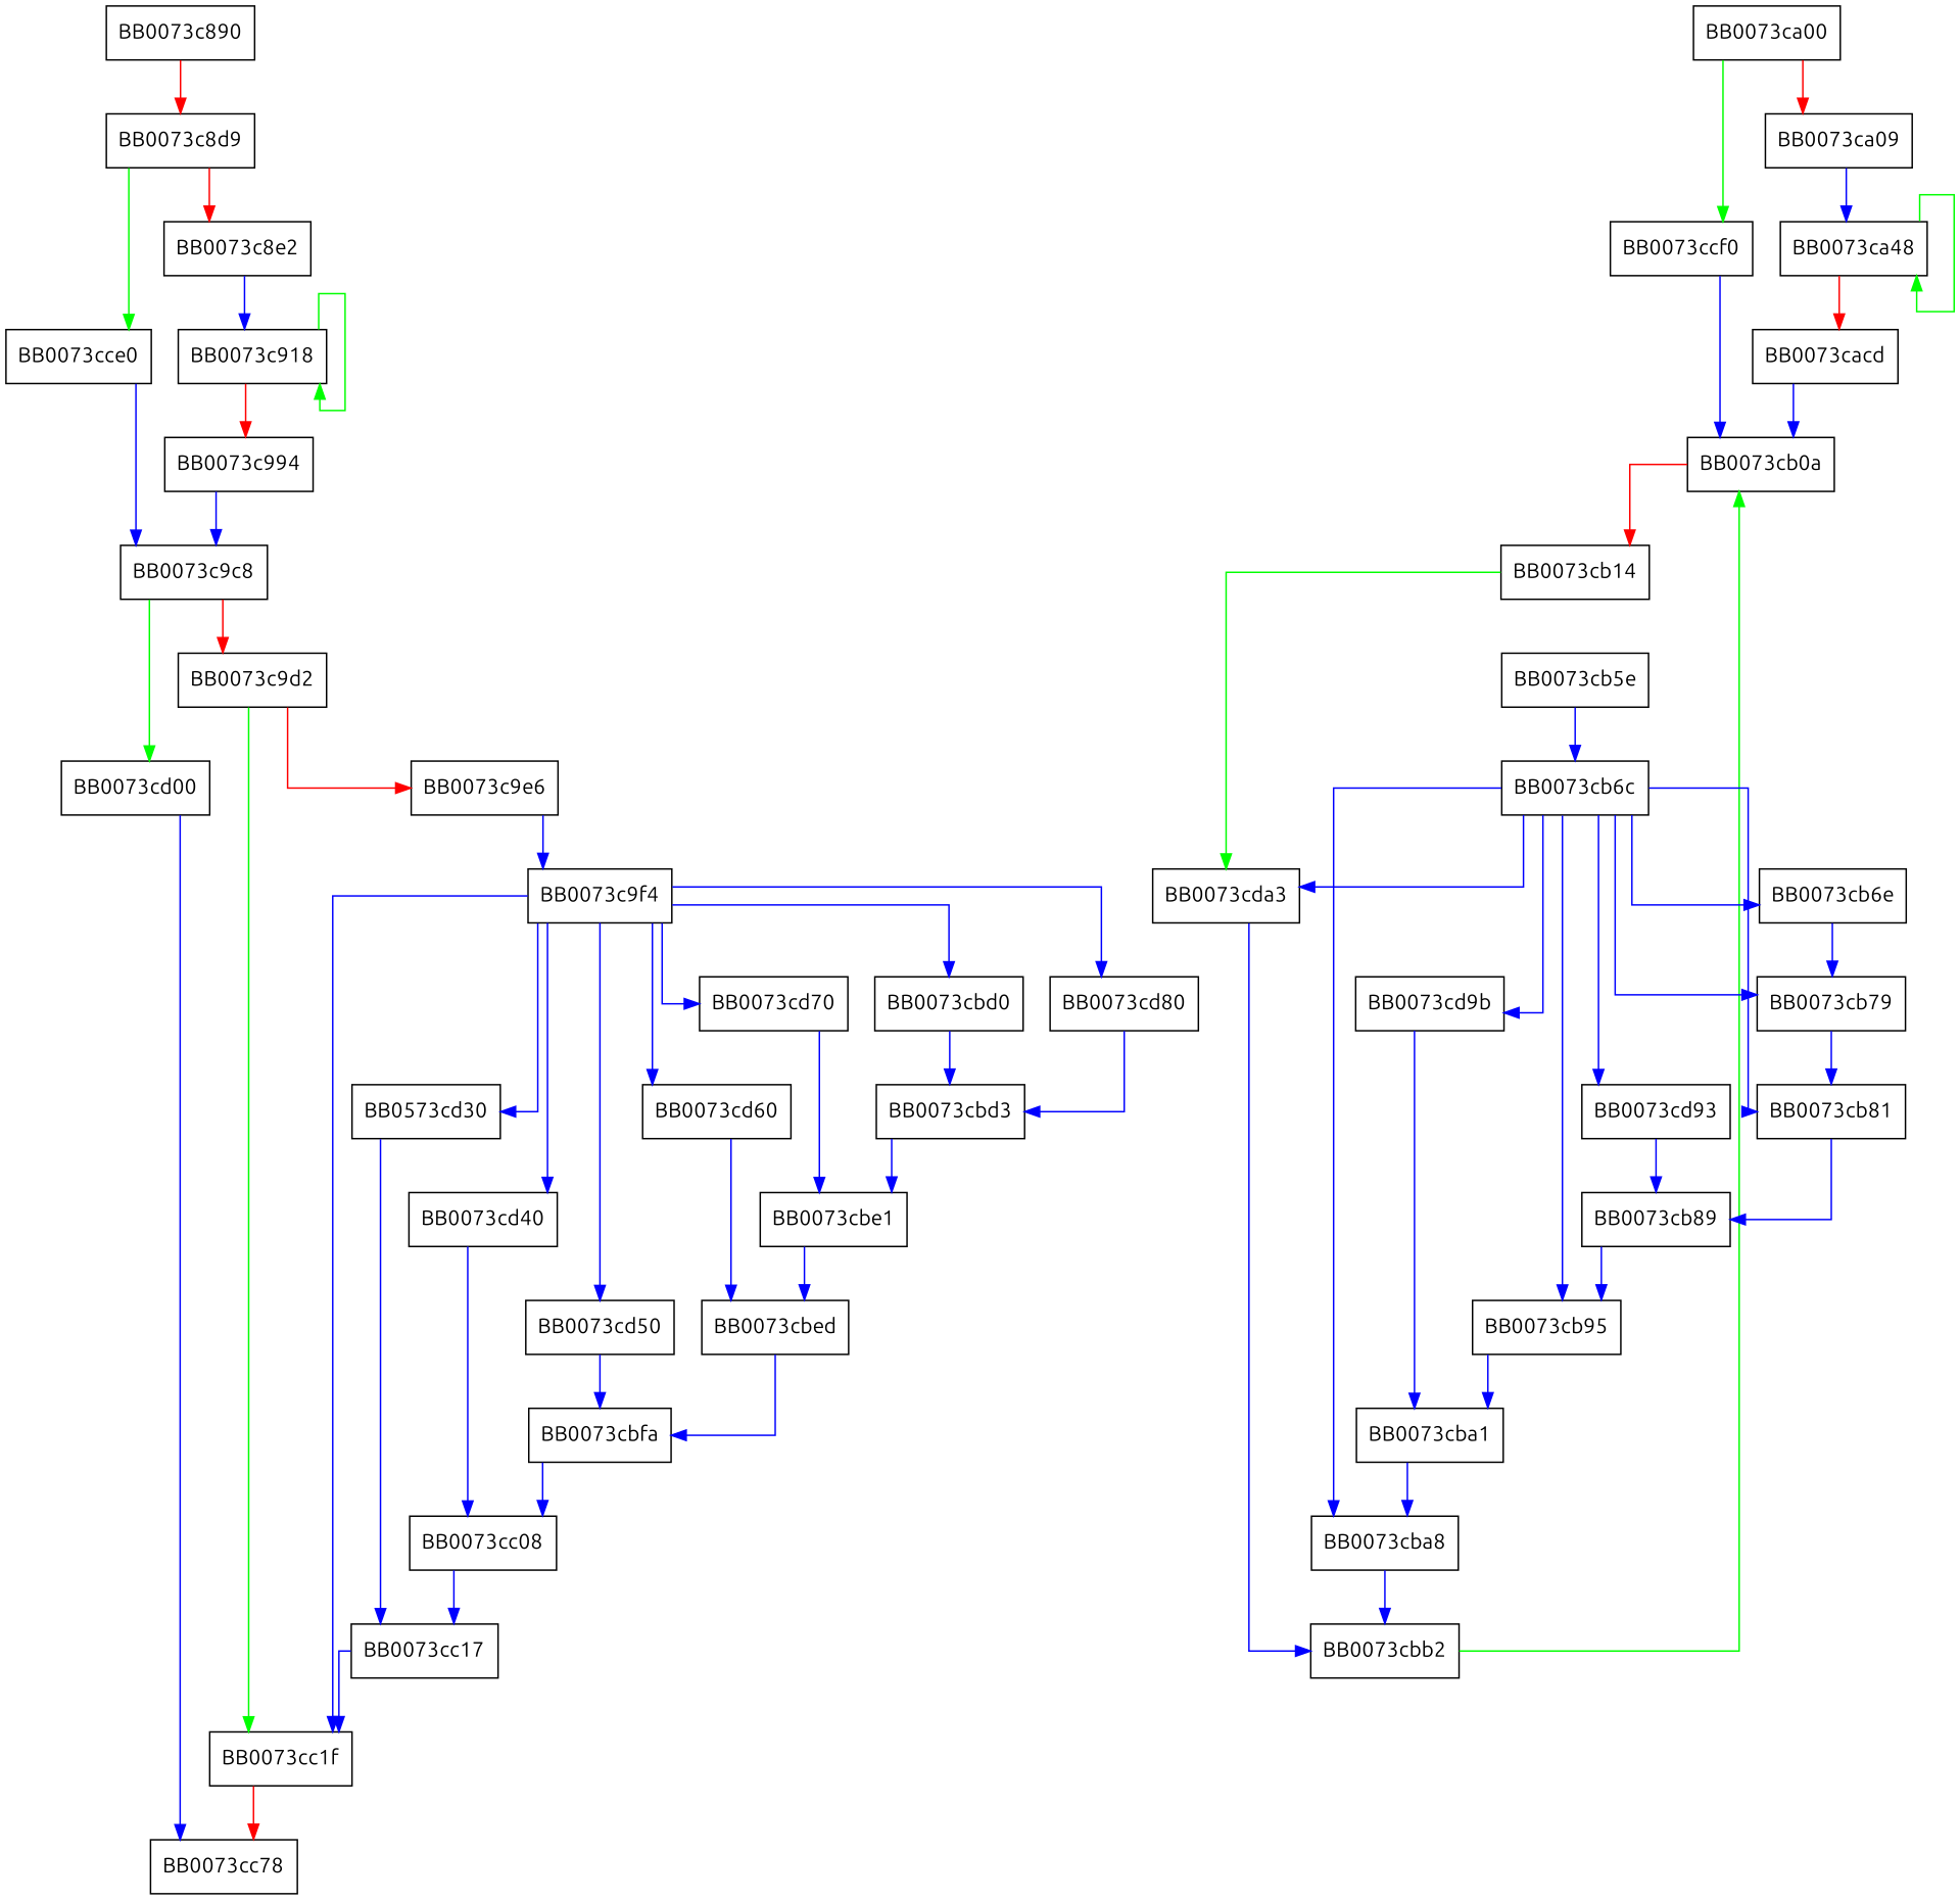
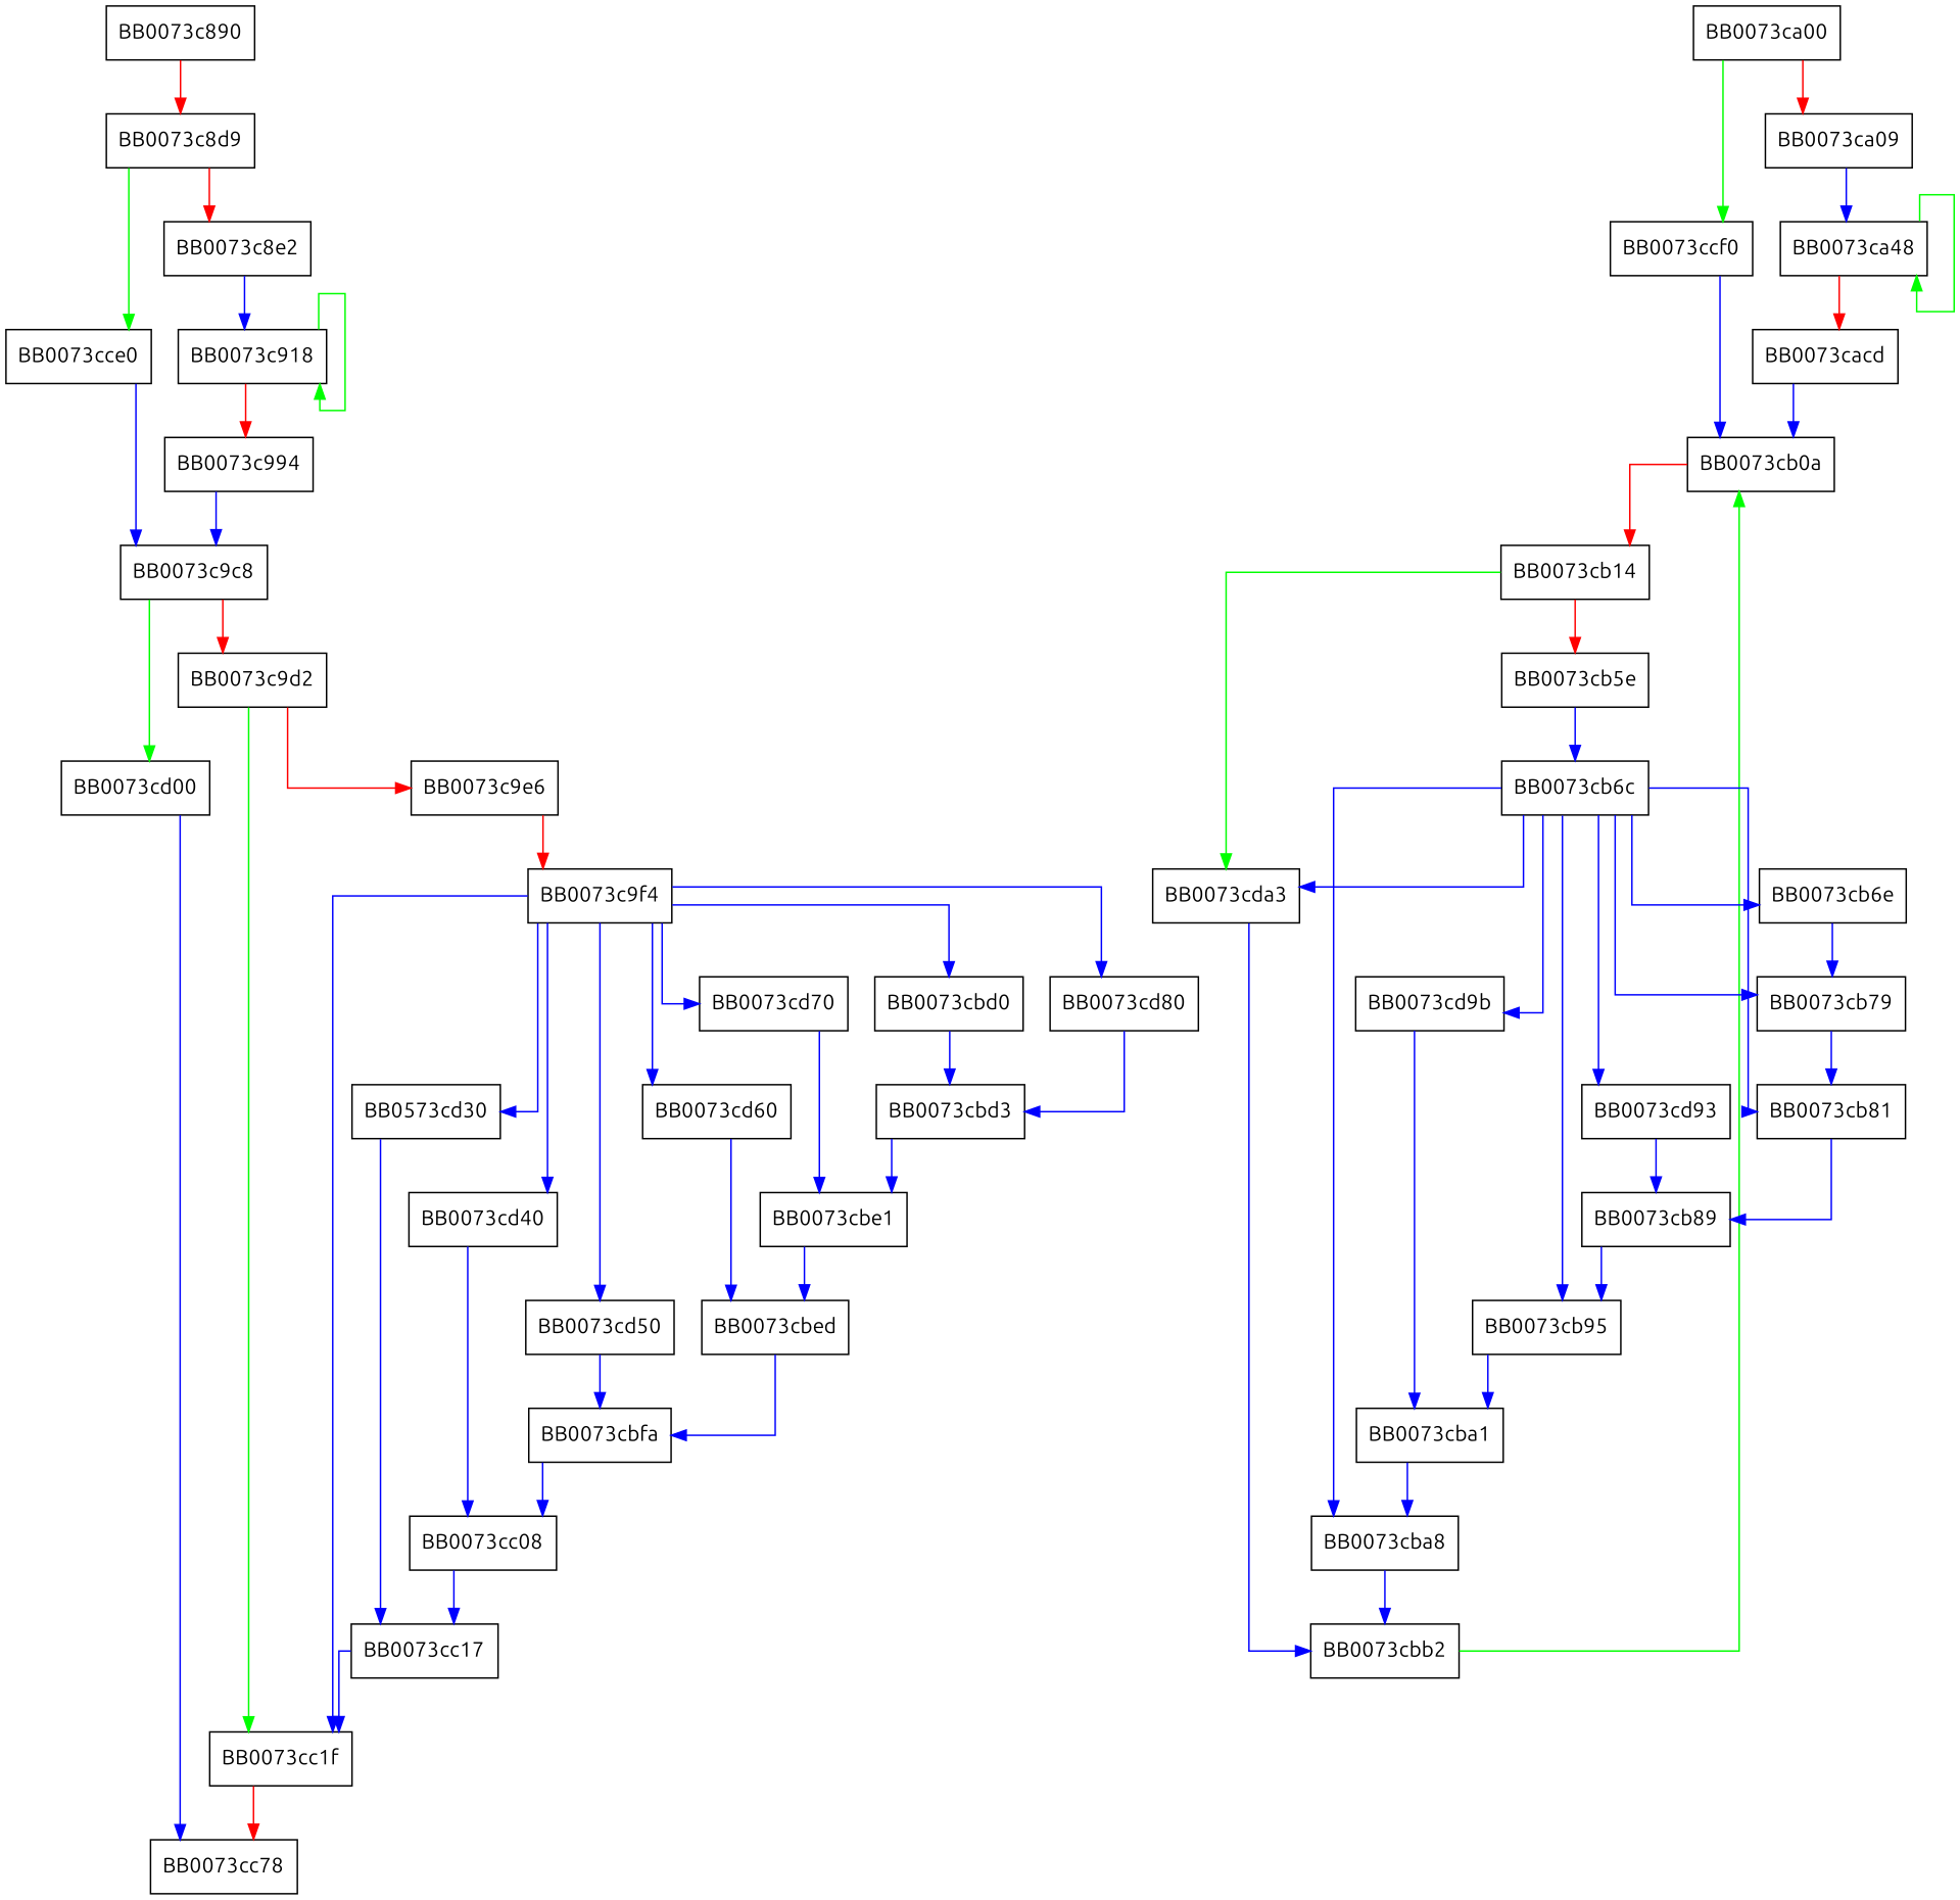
  digraph {
    fontname=Ubuntu
    splines=ortho
    node [fontname=Ubuntu shape=box]
    edge [color=blue fontname=Ubuntu]
    BB0073c890
    BB0073c8d9
    BB0073ca00
    BB0073ccf0
    BB0073ca09
    BB0073cce0
    BB0073c8e2
    BB0073cb0a
    BB0073ca48
    BB0073c9c8
    BB0073c918
    BB0073cd00
    BB0073c9d2
    BB0073c994
    BB0073cc78
    BB0073cc1f
    BB0073c9e6
    BB0073c9f4
    n19 [label=BB0573cd30]
    BB0073cd40
    BB0073cd50
    BB0073cd60
    BB0073cd70
    BB0073cbd0
    BB0073cd80
    BB0073cc17
    BB0073cc08
    BB0073cbfa
    BB0073cbed
    BB0073cbe1
    BB0073cbd3
    BB0073cb14
    BB0073cacd
    BB0073cbb2
    BB0073cda3
    BB0073cb5e
    BB0073cb6c
    BB0073cba8
    BB0073cd9b
    BB0073cb95
    BB0073cd93
    BB0073cb81
    BB0073cb79
    BB0073cb6e
    BB0073cba1
    BB0073cb89
    BB0073c890 -> BB0073c8d9 [color=red]
    BB0073c8d9 -> BB0073cce0 [color=green]
    BB0073c8d9 -> BB0073c8e2 [color=red]
    BB0073ca00 -> BB0073ccf0 [color=green]
    BB0073ca00 -> BB0073ca09 [color=red]
    BB0073ccf0 -> BB0073cb0a
    BB0073ca09 -> BB0073ca48
    BB0073cce0 -> BB0073c9c8
    BB0073c8e2 -> BB0073c918
    BB0073cb0a -> BB0073cb14 [color=red]
    BB0073ca48 -> BB0073ca48 [color=green]
    BB0073ca48 -> BB0073cacd [color=red]
    BB0073c9c8 -> BB0073cd00 [color=green]
    BB0073c9c8 -> BB0073c9d2 [color=red]
    BB0073c918 -> BB0073c918 [color=green]
    BB0073c918 -> BB0073c994 [color=red]
    BB0073cd00 -> BB0073cc78
    BB0073c9d2 -> BB0073cc1f [color=green]
    BB0073c9d2 -> BB0073c9e6 [color=red]
    BB0073c994 -> BB0073c9c8
    BB0073cc1f -> BB0073cc78 [color=red]
-   BB0073c9e6 -> BB0073c9f4
+   BB0073c9e6 -> BB0073c9f4 [color=red]
    BB0073c9f4 -> BB0073cc1f
    BB0073c9f4 -> n19
    BB0073c9f4 -> BB0073cd40
    BB0073c9f4 -> BB0073cd50
    BB0073c9f4 -> BB0073cd60
    BB0073c9f4 -> BB0073cd70
    BB0073c9f4 -> BB0073cbd0
    BB0073c9f4 -> BB0073cd80
    n19 -> BB0073cc17
    BB0073cd40 -> BB0073cc08
    BB0073cd50 -> BB0073cbfa
    BB0073cd60 -> BB0073cbed
    BB0073cd70 -> BB0073cbe1
    BB0073cbd0 -> BB0073cbd3
    BB0073cd80 -> BB0073cbd3
    BB0073cc17 -> BB0073cc1f
    BB0073cc08 -> BB0073cc17
    BB0073cbfa -> BB0073cc08
    BB0073cbed -> BB0073cbfa
    BB0073cbe1 -> BB0073cbed
    BB0073cbd3 -> BB0073cbe1
    BB0073cb14 -> BB0073cda3 [color=green]
+   BB0073cb14 -> BB0073cb5e [color=red]
    BB0073cacd -> BB0073cb0a
    BB0073cbb2 -> BB0073cb0a [color=green]
    BB0073cda3 -> BB0073cbb2
    BB0073cb5e -> BB0073cb6c
    BB0073cb6c -> BB0073cda3
    BB0073cb6c -> BB0073cba8
    BB0073cb6c -> BB0073cd9b
    BB0073cb6c -> BB0073cb95
    BB0073cb6c -> BB0073cd93
    BB0073cb6c -> BB0073cb81
    BB0073cb6c -> BB0073cb79
    BB0073cb6c -> BB0073cb6e
    BB0073cba8 -> BB0073cbb2
    BB0073cd9b -> BB0073cba1
    BB0073cb95 -> BB0073cba1
    BB0073cd93 -> BB0073cb89
    BB0073cb81 -> BB0073cb89
    BB0073cb79 -> BB0073cb81
    BB0073cb6e -> BB0073cb79
    BB0073cba1 -> BB0073cba8
    BB0073cb89 -> BB0073cb95
  }
